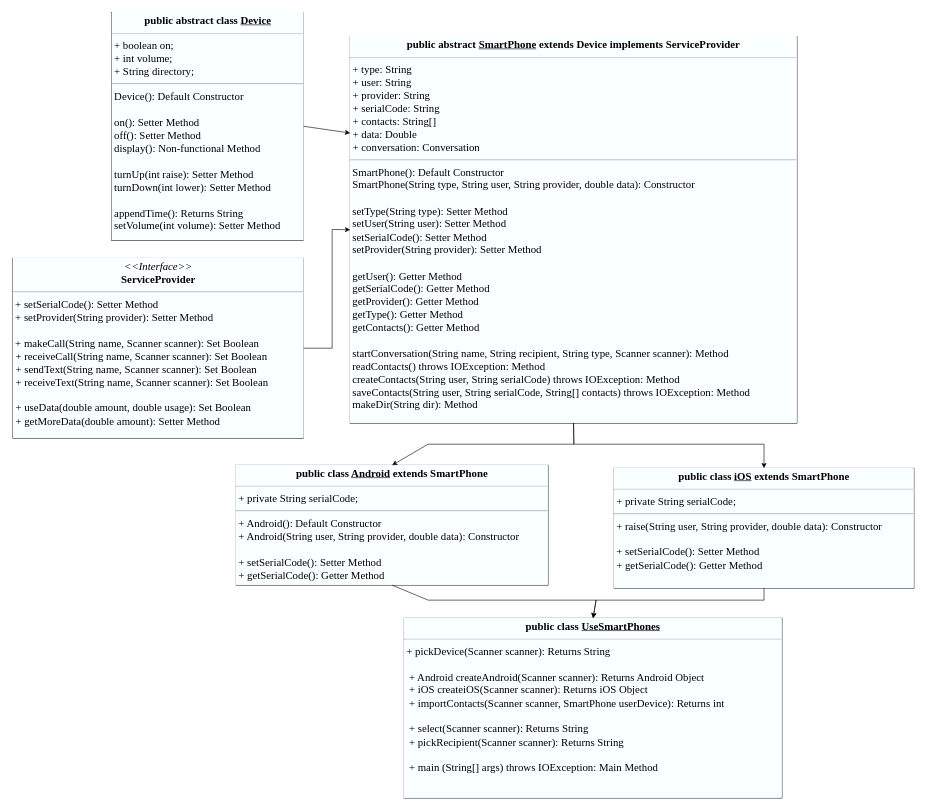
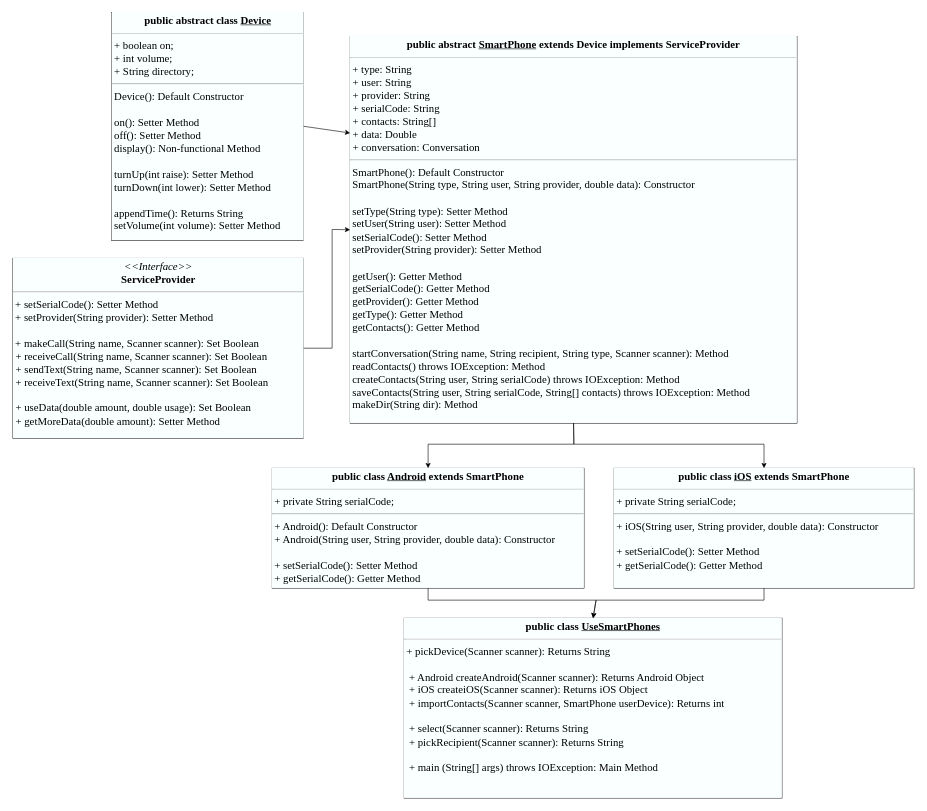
  <mxCell id="0" />
  <mxCell id="1" parent="0" />
  <mxCell id="2" value="&lt;p style=&quot;margin: 4px 0px 0px ; text-align: center ; font-size: 18px&quot;&gt;&lt;b style=&quot;font-size: 18px&quot;&gt;public class &lt;u&gt;UseSmartPhones&lt;/u&gt;&lt;/b&gt;&lt;/p&gt;&lt;hr style=&quot;font-size: 18px&quot;&gt;&lt;p style=&quot;margin: 0px 0px 0px 4px&quot;&gt;+ pickDevice(Scanner scanner): Returns String&lt;/p&gt;&lt;p style=&quot;margin: 0px 0px 0px 4px&quot;&gt;&lt;br&gt;&lt;/p&gt;&lt;p style=&quot;margin: 0px 0px 0px 4px&quot;&gt;&amp;nbsp;+ Android createAndroid(Scanner scanner): Returns Android Object&lt;/p&gt;&lt;p style=&quot;margin: 0px 0px 0px 4px&quot;&gt;&amp;nbsp;+ iOS createiOS(Scanner scanner): Returns iOS Object&lt;/p&gt;&lt;p style=&quot;margin: 0px 0px 0px 4px&quot;&gt;&amp;nbsp;+ importContacts(Scanner scanner, SmartPhone userDevice): Returns int&lt;/p&gt;&lt;p style=&quot;margin: 0px 0px 0px 4px&quot;&gt;&lt;br&gt;&lt;/p&gt;&lt;p style=&quot;margin: 0px 0px 0px 4px&quot;&gt;&amp;nbsp;+ select(Scanner scanner): Returns String&amp;nbsp;&lt;/p&gt;&lt;p style=&quot;margin: 0px 0px 0px 4px&quot;&gt;&amp;nbsp;+ pickRecipient(Scanner scanner): Returns String&lt;/p&gt;&lt;p style=&quot;margin: 0px 0px 0px 4px&quot;&gt;&lt;br&gt;&lt;/p&gt;&lt;p style=&quot;margin: 0px 0px 0px 4px&quot;&gt;&amp;nbsp;+ main (String[] args) throws IOException: Main Method&lt;br&gt;&lt;/p&gt;" style="verticalAlign=top;align=left;overflow=fill;fontSize=18;fontFamily=Tahoma;html=1;labelBackgroundColor=#FAFFFF;" vertex="1" parent="1"><mxGeometry x="673" y="1030" width="630" height="300" as="geometry" /></mxCell>
- <mxCell id="3" value="&lt;p style=&quot;margin: 4px 0px 0px ; text-align: center ; font-size: 18px&quot;&gt;&lt;b style=&quot;font-size: 18px&quot;&gt;public class &lt;u&gt;iOS&lt;/u&gt; extends SmartPhone&lt;/b&gt;&lt;/p&gt;&lt;hr style=&quot;font-size: 18px&quot;&gt;&lt;p style=&quot;margin: 0px 0px 0px 4px ; font-size: 18px&quot;&gt;+ private String serialCode;&lt;/p&gt;&lt;hr style=&quot;font-size: 18px&quot;&gt;&lt;p style=&quot;margin: 0px 0px 0px 4px ; font-size: 18px&quot;&gt;&lt;span style=&quot;font-size: 18px&quot;&gt;+ raise(String user, String provider, double data): Constructor&lt;/span&gt;&lt;br style=&quot;font-size: 18px&quot;&gt;&lt;/p&gt;&lt;p style=&quot;margin: 0px 0px 0px 4px ; font-size: 18px&quot;&gt;&lt;br style=&quot;font-size: 18px&quot;&gt;&lt;/p&gt;&lt;p style=&quot;margin: 0px 0px 0px 4px ; font-size: 18px&quot;&gt;+ setSerialCode(): Setter Method&lt;br style=&quot;font-size: 18px&quot;&gt;+ getSerialCode(): Getter Method&lt;/p&gt;" style="verticalAlign=top;align=left;overflow=fill;fontSize=18;fontFamily=Tahoma;html=1;labelBackgroundColor=#FAFFFF;" vertex="1" parent="1"><mxGeometry x="1023" width="500" height="200" as="geometry" y="780" /></mxCell>
+ <mxCell id="3" value="&lt;p style=&quot;margin: 4px 0px 0px ; text-align: center ; font-size: 18px&quot;&gt;&lt;b style=&quot;font-size: 18px&quot;&gt;public class &lt;u&gt;iOS&lt;/u&gt; extends SmartPhone&lt;/b&gt;&lt;/p&gt;&lt;hr style=&quot;font-size: 18px&quot;&gt;&lt;p style=&quot;margin: 0px 0px 0px 4px ; font-size: 18px&quot;&gt;+ private String serialCode;&lt;/p&gt;&lt;hr style=&quot;font-size: 18px&quot;&gt;&lt;p style=&quot;margin: 0px 0px 0px 4px ; font-size: 18px&quot;&gt;&lt;span style=&quot;font-size: 18px&quot;&gt;+ iOS(String user, String provider, double data): Constructor&lt;/span&gt;&lt;br style=&quot;font-size: 18px&quot;&gt;&lt;/p&gt;&lt;p style=&quot;margin: 0px 0px 0px 4px ; font-size: 18px&quot;&gt;&lt;br style=&quot;font-size: 18px&quot;&gt;&lt;/p&gt;&lt;p style=&quot;margin: 0px 0px 0px 4px ; font-size: 18px&quot;&gt;+ setSerialCode(): Setter Method&lt;br style=&quot;font-size: 18px&quot;&gt;+ getSerialCode(): Getter Method&lt;/p&gt;" style="verticalAlign=top;align=left;overflow=fill;fontSize=18;fontFamily=Tahoma;html=1;labelBackgroundColor=#FAFFFF;" vertex="1" parent="1"><mxGeometry x="1023" width="500" height="200" as="geometry" y="780" /></mxCell>
  <mxCell id="4" value="&lt;p style=&quot;margin: 4px 0px 0px; text-align: center; font-size: 18px;&quot;&gt;&lt;b style=&quot;font-size: 18px;&quot;&gt;public abstract &lt;u style=&quot;font-size: 18px;&quot;&gt;SmartPhone&lt;/u&gt; extends Device implements ServiceProvider&lt;/b&gt;&lt;/p&gt;&lt;hr style=&quot;font-size: 18px;&quot;&gt;&lt;p style=&quot;margin: 0px 0px 0px 4px; font-size: 18px;&quot;&gt;+ &lt;span style=&quot;font-size: 18px;&quot;&gt;type: String&lt;/span&gt;&lt;/p&gt;&amp;nbsp;+&amp;nbsp;&lt;span style=&quot;font-size: 18px;&quot;&gt;user: String&lt;/span&gt;&lt;span style=&quot;font-size: 18px;&quot;&gt;&amp;nbsp; &amp;nbsp;&lt;/span&gt;&lt;span style=&quot;font-size: 18px;&quot;&gt;&lt;br style=&quot;font-size: 18px;&quot;&gt;&lt;/span&gt;&amp;nbsp;+&amp;nbsp;&lt;span style=&quot;font-size: 18px;&quot;&gt;provider: String&lt;br style=&quot;font-size: 18px;&quot;&gt;&lt;/span&gt;&lt;span style=&quot;font-size: 18px;&quot;&gt;&amp;nbsp;+ serialCode: String&lt;br style=&quot;font-size: 18px;&quot;&gt;&lt;/span&gt;&lt;span style=&quot;font-size: 18px;&quot;&gt;&amp;nbsp;+ contacts: String[]&lt;br style=&quot;font-size: 18px;&quot;&gt;&lt;/span&gt;&lt;span style=&quot;font-size: 18px;&quot;&gt;&amp;nbsp;+ data: Double&lt;br style=&quot;font-size: 18px;&quot;&gt;&lt;/span&gt;&lt;span style=&quot;font-size: 18px;&quot;&gt;&amp;nbsp;+ conversation: Conversation&lt;/span&gt;&lt;span style=&quot;font-size: 18px;&quot;&gt;&lt;br style=&quot;font-size: 18px;&quot;&gt;&lt;/span&gt;&lt;hr style=&quot;font-size: 18px;&quot;&gt;&lt;p style=&quot;margin: 0px 0px 0px 4px; font-size: 18px;&quot;&gt;SmartPhone(): Default Constructor&lt;/p&gt;&lt;p style=&quot;margin: 0px 0px 0px 4px; font-size: 18px;&quot;&gt;&lt;span style=&quot;font-size: 18px;&quot;&gt;SmartPhone(String type, String user, String provider, double data): Constructor&lt;/span&gt;&lt;br style=&quot;font-size: 18px;&quot;&gt;&lt;/p&gt;&lt;p style=&quot;margin: 0px 0px 0px 4px; font-size: 18px;&quot;&gt;&amp;nbsp; &amp;nbsp;&amp;nbsp;&lt;/p&gt;&lt;p style=&quot;margin: 0px 0px 0px 4px; font-size: 18px;&quot;&gt;setType(String type): Setter Method&lt;/p&gt;&lt;p style=&quot;margin: 0px 0px 0px 4px; font-size: 18px;&quot;&gt;setUser(String user): Setter Method&lt;/p&gt;&lt;p style=&quot;margin: 0px 0px 0px 4px; font-size: 18px;&quot;&gt;&lt;span style=&quot;font-size: 18px;&quot;&gt;setSerialCode(): Setter Method&lt;/span&gt;&lt;/p&gt;&lt;p style=&quot;margin: 0px 0px 0px 4px; font-size: 18px;&quot;&gt;setProvider(String provider): Setter Method&lt;/p&gt;&lt;p style=&quot;margin: 0px 0px 0px 4px; font-size: 18px;&quot;&gt;&lt;br style=&quot;font-size: 18px;&quot;&gt;&lt;/p&gt;&lt;p style=&quot;margin: 0px 0px 0px 4px; font-size: 18px;&quot;&gt;getUser(): Getter Method&lt;/p&gt;&lt;p style=&quot;margin: 0px 0px 0px 4px; font-size: 18px;&quot;&gt;getSerialCode(): Getter Method&lt;/p&gt;&lt;p style=&quot;margin: 0px 0px 0px 4px; font-size: 18px;&quot;&gt;getProvider(): Getter Method&lt;/p&gt;&lt;p style=&quot;margin: 0px 0px 0px 4px; font-size: 18px;&quot;&gt;getType(): Getter Method&lt;/p&gt;&lt;p style=&quot;margin: 0px 0px 0px 4px; font-size: 18px;&quot;&gt;&lt;span style=&quot;font-size: 18px;&quot;&gt;getContacts(): Getter Method&lt;/span&gt;&lt;br style=&quot;font-size: 18px;&quot;&gt;&lt;/p&gt;&lt;p style=&quot;margin: 0px 0px 0px 4px; font-size: 18px;&quot;&gt;&lt;br style=&quot;font-size: 18px;&quot;&gt;&lt;/p&gt;&lt;p style=&quot;margin: 0px 0px 0px 4px; font-size: 18px;&quot;&gt;startConversation(String name, String recipient, String type, Scanner scanner): Method&lt;/p&gt;&lt;p style=&quot;margin: 0px 0px 0px 4px; font-size: 18px;&quot;&gt;&lt;span style=&quot;font-size: 18px;&quot;&gt;readContacts() throws IOException: Method&lt;/span&gt;&lt;/p&gt;&lt;p style=&quot;margin: 0px 0px 0px 4px; font-size: 18px;&quot;&gt;&lt;span style=&quot;font-size: 18px;&quot;&gt;createContacts(String user, String serialCode) throws IOException: Method&lt;/span&gt;&lt;/p&gt;&lt;p style=&quot;margin: 0px 0px 0px 4px; font-size: 18px;&quot;&gt;saveContacts(String user, String serialCode, String[] contacts) throws IOException: Method&lt;/p&gt;&lt;p style=&quot;margin: 0px 0px 0px 4px; font-size: 18px;&quot;&gt;&lt;span style=&quot;font-size: 18px;&quot;&gt;makeDir(String dir): Method&lt;/span&gt;&lt;/p&gt;" style="verticalAlign=top;align=left;overflow=fill;fontSize=18;fontFamily=Tahoma;html=1;labelBackgroundColor=#FAFFFF;" vertex="1" parent="1"><mxGeometry x="583" y="60" width="745" height="645" as="geometry" /></mxCell>
  <mxCell id="5" value="&lt;p style=&quot;margin: 4px 0px 0px; text-align: center; font-size: 18px;&quot;&gt;&lt;b style=&quot;font-size: 18px;&quot;&gt;public abstract class &lt;u style=&quot;font-size: 18px;&quot;&gt;Device&lt;/u&gt;&lt;/b&gt;&lt;/p&gt;&lt;hr style=&quot;font-size: 18px;&quot;&gt;&lt;p style=&quot;margin: 0px 0px 0px 4px; font-size: 18px;&quot;&gt;+ boolean on;&lt;/p&gt;&lt;p style=&quot;margin: 0px 0px 0px 4px; font-size: 18px;&quot;&gt;+ int volume;&lt;br style=&quot;font-size: 18px;&quot;&gt;+ String directory;&lt;/p&gt;&lt;hr style=&quot;font-size: 18px;&quot;&gt;&lt;p style=&quot;margin: 0px 0px 0px 4px; font-size: 18px;&quot;&gt;&lt;span style=&quot;font-size: 18px;&quot;&gt;Device(): Default Constructor&lt;/span&gt;&lt;br style=&quot;font-size: 18px;&quot;&gt;&lt;/p&gt;&lt;p style=&quot;margin: 0px 0px 0px 4px; font-size: 18px;&quot;&gt;&lt;br style=&quot;font-size: 18px;&quot;&gt;&lt;/p&gt;&lt;p style=&quot;margin: 0px 0px 0px 4px; font-size: 18px;&quot;&gt;on(): Setter Method&lt;/p&gt;&lt;p style=&quot;margin: 0px 0px 0px 4px; font-size: 18px;&quot;&gt;&lt;span style=&quot;font-size: 18px;&quot;&gt;off(): Setter Method&lt;/span&gt;&lt;/p&gt;&lt;p style=&quot;margin: 0px 0px 0px 4px; font-size: 18px;&quot;&gt;&lt;span style=&quot;font-size: 18px;&quot;&gt;display(): Non-functional Method&lt;/span&gt;&lt;br style=&quot;font-size: 18px;&quot;&gt;&lt;/p&gt;&lt;p style=&quot;margin: 0px 0px 0px 4px; font-size: 18px;&quot;&gt;&lt;span style=&quot;font-size: 18px;&quot;&gt;&lt;br style=&quot;font-size: 18px;&quot;&gt;&lt;/span&gt;&lt;/p&gt;&lt;p style=&quot;margin: 0px 0px 0px 4px; font-size: 18px;&quot;&gt;&lt;span style=&quot;font-size: 18px;&quot;&gt;turnUp(int raise): Setter Method&lt;/span&gt;&lt;br style=&quot;font-size: 18px;&quot;&gt;&lt;/p&gt;&lt;p style=&quot;margin: 0px 0px 0px 4px; font-size: 18px;&quot;&gt;&lt;span style=&quot;font-size: 18px;&quot;&gt;turnDown(int lower): Setter Method&lt;/span&gt;&lt;br style=&quot;font-size: 18px;&quot;&gt;&lt;/p&gt;&lt;p style=&quot;margin: 0px 0px 0px 4px; font-size: 18px;&quot;&gt;&lt;br style=&quot;font-size: 18px;&quot;&gt;&lt;/p&gt;&lt;p style=&quot;margin: 0px 0px 0px 4px; font-size: 18px;&quot;&gt;appendTime(): Returns String&lt;/p&gt;&lt;p style=&quot;margin: 0px 0px 0px 4px; font-size: 18px;&quot;&gt;&lt;span style=&quot;font-size: 18px;&quot;&gt;setVolume(int volume): Setter Method&lt;/span&gt;&lt;br style=&quot;font-size: 18px;&quot;&gt;&lt;/p&gt;" style="verticalAlign=top;align=left;overflow=fill;fontSize=18;fontFamily=Tahoma;html=1;labelBackgroundColor=#FAFFFF;" vertex="1" parent="1"><mxGeometry x="185.5" y="20" width="320" height="380" as="geometry" /></mxCell>
  <mxCell id="6" value="&lt;p style=&quot;margin: 4px 0px 0px; text-align: center; font-size: 18px;&quot;&gt;&lt;i style=&quot;font-size: 18px;&quot;&gt;&amp;lt;&amp;lt;Interface&amp;gt;&amp;gt;&lt;/i&gt;&lt;br style=&quot;font-size: 18px;&quot;&gt;&lt;b style=&quot;font-size: 18px;&quot;&gt;ServiceProvider&lt;/b&gt;&lt;/p&gt;&lt;hr style=&quot;font-size: 18px;&quot;&gt;&lt;p style=&quot;margin: 0px 0px 0px 4px; font-size: 18px;&quot;&gt;+ setSerialCode(): Setter Method&lt;/p&gt;&lt;p style=&quot;margin: 0px 0px 0px 4px; font-size: 18px;&quot;&gt;+ setProvider(String provider): Setter Method&lt;/p&gt;&lt;p style=&quot;margin: 0px 0px 0px 4px; font-size: 18px;&quot;&gt;&lt;br style=&quot;font-size: 18px;&quot;&gt;&lt;/p&gt;&lt;p style=&quot;margin: 0px 0px 0px 4px; font-size: 18px;&quot;&gt;&lt;span style=&quot;font-size: 18px;&quot;&gt;+ makeCall(String name, Scanner scanner): Set Boolean&lt;/span&gt;&lt;/p&gt;&amp;nbsp;+ &lt;span style=&quot;font-size: 18px;&quot;&gt;receiveCall(String name, Scanner scanner): Set Boolean&lt;/span&gt;&lt;br style=&quot;font-size: 18px;&quot;&gt;&amp;nbsp;+ &lt;span style=&quot;font-size: 18px;&quot;&gt;sendText(String name, Scanner scanner): Set Boolean&lt;/span&gt;&lt;br style=&quot;font-size: 18px;&quot;&gt;&amp;nbsp;+ &lt;span style=&quot;font-size: 18px;&quot;&gt;receiveText(String name, Scanner scanner): Set Boolean&lt;br style=&quot;font-size: 18px;&quot;&gt;&lt;/span&gt;&lt;br style=&quot;font-size: 18px;&quot;&gt;&amp;nbsp;+ &lt;span style=&quot;font-size: 18px;&quot;&gt;useData(double amount, double usage): Set Boolean&lt;br style=&quot;font-size: 18px;&quot;&gt;&amp;nbsp;+ getMoreData(double amount): Setter Method&lt;br style=&quot;font-size: 18px;&quot;&gt;&lt;/span&gt;" style="verticalAlign=top;align=left;overflow=fill;fontSize=18;fontFamily=Tahoma;html=1;labelBackgroundColor=#FAFFFF;" vertex="1" parent="1"><mxGeometry x="20.5" y="430" width="485" height="300" as="geometry" /></mxCell>
- <mxCell id="7" value="&lt;p style=&quot;margin: 4px 0px 0px ; text-align: center ; font-size: 18px&quot;&gt;&lt;b style=&quot;font-size: 18px&quot;&gt;public class &lt;u&gt;Android&lt;/u&gt; extends SmartPhone&lt;/b&gt;&lt;/p&gt;&lt;hr style=&quot;font-size: 18px&quot;&gt;&lt;p style=&quot;margin: 0px 0px 0px 4px ; font-size: 18px&quot;&gt;+ private String serialCode;&lt;/p&gt;&lt;hr style=&quot;font-size: 18px&quot;&gt;&lt;p style=&quot;margin: 0px 0px 0px 4px ; font-size: 18px&quot;&gt;&lt;span style=&quot;font-size: 18px&quot;&gt;+ Android(): Default Constructor&lt;/span&gt;&lt;/p&gt;&lt;p style=&quot;margin: 0px 0px 0px 4px ; font-size: 18px&quot;&gt;&lt;span style=&quot;font-size: 18px&quot;&gt;+ Android(String user, String provider, double data): Constructor&lt;/span&gt;&lt;br style=&quot;font-size: 18px&quot;&gt;&lt;/p&gt;&lt;p style=&quot;margin: 0px 0px 0px 4px ; font-size: 18px&quot;&gt;&lt;br style=&quot;font-size: 18px&quot;&gt;&lt;/p&gt;&lt;p style=&quot;margin: 0px 0px 0px 4px ; font-size: 18px&quot;&gt;+ setSerialCode(): Setter Method&lt;br style=&quot;font-size: 18px&quot;&gt;+ getSerialCode(): Getter Method&lt;/p&gt;" style="verticalAlign=top;align=left;overflow=fill;fontSize=18;fontFamily=Tahoma;html=1;labelBackgroundColor=#FAFFFF;" vertex="1" parent="1"><mxGeometry x="393" y="775" width="520" height="200" as="geometry" /></mxCell>
+ <mxCell id="7" value="&lt;p style=&quot;margin: 4px 0px 0px ; text-align: center ; font-size: 18px&quot;&gt;&lt;b style=&quot;font-size: 18px&quot;&gt;public class &lt;u&gt;Android&lt;/u&gt; extends SmartPhone&lt;/b&gt;&lt;/p&gt;&lt;hr style=&quot;font-size: 18px&quot;&gt;&lt;p style=&quot;margin: 0px 0px 0px 4px ; font-size: 18px&quot;&gt;+ private String serialCode;&lt;/p&gt;&lt;hr style=&quot;font-size: 18px&quot;&gt;&lt;p style=&quot;margin: 0px 0px 0px 4px ; font-size: 18px&quot;&gt;&lt;span style=&quot;font-size: 18px&quot;&gt;+ Android(): Default Constructor&lt;/span&gt;&lt;/p&gt;&lt;p style=&quot;margin: 0px 0px 0px 4px ; font-size: 18px&quot;&gt;&lt;span style=&quot;font-size: 18px&quot;&gt;+ Android(String user, String provider, double data): Constructor&lt;/span&gt;&lt;br style=&quot;font-size: 18px&quot;&gt;&lt;/p&gt;&lt;p style=&quot;margin: 0px 0px 0px 4px ; font-size: 18px&quot;&gt;&lt;br style=&quot;font-size: 18px&quot;&gt;&lt;/p&gt;&lt;p style=&quot;margin: 0px 0px 0px 4px ; font-size: 18px&quot;&gt;+ setSerialCode(): Setter Method&lt;br style=&quot;font-size: 18px&quot;&gt;+ getSerialCode(): Getter Method&lt;/p&gt;" style="verticalAlign=top;align=left;overflow=fill;fontSize=18;fontFamily=Tahoma;html=1;labelBackgroundColor=#FAFFFF;" vertex="1" parent="1"><mxGeometry x="453" width="520" height="200" as="geometry" y="780" /></mxCell>
  <mxCell id="8" value="" style="endArrow=classic;html=1;rounded=0;labelBackgroundColor=#FAFFFF;fontFamily=Tahoma;fontSize=18;exitX=1;exitY=0.5;exitDx=0;exitDy=0;entryX=0;entryY=0.5;entryDx=0;entryDy=0;" edge="1" parent="1" source="6" target="4"><mxGeometry width="50" height="50" relative="1" as="geometry"><mxPoint x="1023" y="580" as="sourcePoint" /><mxPoint x="1073" y="530" as="targetPoint" /><Array as="points"><mxPoint x="553" y="580" /><mxPoint x="553" y="382" /></Array></mxGeometry></mxCell>
  <mxCell id="9" value="" style="endArrow=classic;html=1;rounded=0;labelBackgroundColor=#FAFFFF;fontFamily=Tahoma;fontSize=18;exitX=0.5;exitY=1;exitDx=0;exitDy=0;entryX=0.5;entryY=0;entryDx=0;entryDy=0;" edge="1" parent="1" source="4" target="7"><mxGeometry width="50" height="50" relative="1" as="geometry"><mxPoint x="1023" y="580" as="sourcePoint" /><mxPoint x="1073" y="530" as="targetPoint" /><Array as="points"><mxPoint x="956" y="740" /><mxPoint x="713" y="740" /></Array></mxGeometry></mxCell>
  <mxCell id="10" value="" style="endArrow=classic;html=1;rounded=0;labelBackgroundColor=#FAFFFF;fontFamily=Tahoma;fontSize=18;exitX=0.5;exitY=1;exitDx=0;exitDy=0;entryX=0.5;entryY=0;entryDx=0;entryDy=0;" edge="1" parent="1" source="4" target="3"><mxGeometry width="50" height="50" relative="1" as="geometry"><mxPoint x="1023" y="580" as="sourcePoint" /><mxPoint x="1073" y="530" as="targetPoint" /><Array as="points"><mxPoint x="956" y="740" /><mxPoint x="1273" y="740" /></Array></mxGeometry></mxCell>
  <mxCell id="11" value="" style="endArrow=classic;html=1;rounded=0;labelBackgroundColor=#FAFFFF;fontFamily=Tahoma;fontSize=18;exitX=0.5;exitY=1;exitDx=0;exitDy=0;entryX=0.5;entryY=0;entryDx=0;entryDy=0;" edge="1" parent="1" source="7" target="2"><mxGeometry width="50" height="50" relative="1" as="geometry"><mxPoint x="1023" y="740" as="sourcePoint" /><mxPoint x="1073" y="690" as="targetPoint" /><Array as="points"><mxPoint x="713" y="1000" /><mxPoint x="993" y="1000" /></Array></mxGeometry></mxCell>
  <mxCell id="12" value="" style="endArrow=classic;html=1;rounded=0;labelBackgroundColor=#FAFFFF;fontFamily=Tahoma;fontSize=18;exitX=0.5;exitY=1;exitDx=0;exitDy=0;entryX=0.5;entryY=0;entryDx=0;entryDy=0;" edge="1" parent="1" source="3" target="2"><mxGeometry width="50" height="50" relative="1" as="geometry"><mxPoint x="1023" y="740" as="sourcePoint" /><mxPoint x="993" y="1010" as="targetPoint" /><Array as="points"><mxPoint x="1273" y="1000" /><mxPoint x="993" y="1000" /></Array></mxGeometry></mxCell>
  <mxCell id="13" value="" style="endArrow=classic;html=1;rounded=0;labelBackgroundColor=#FAFFFF;fontFamily=Tahoma;fontSize=18;exitX=1;exitY=0.5;exitDx=0;exitDy=0;entryX=0;entryY=0.25;entryDx=0;entryDy=0;" edge="1" parent="1" source="5" target="4"><mxGeometry width="50" height="50" relative="1" as="geometry"><mxPoint x="803" y="360" as="sourcePoint" /><mxPoint x="853" y="310" as="targetPoint" /></mxGeometry></mxCell>
